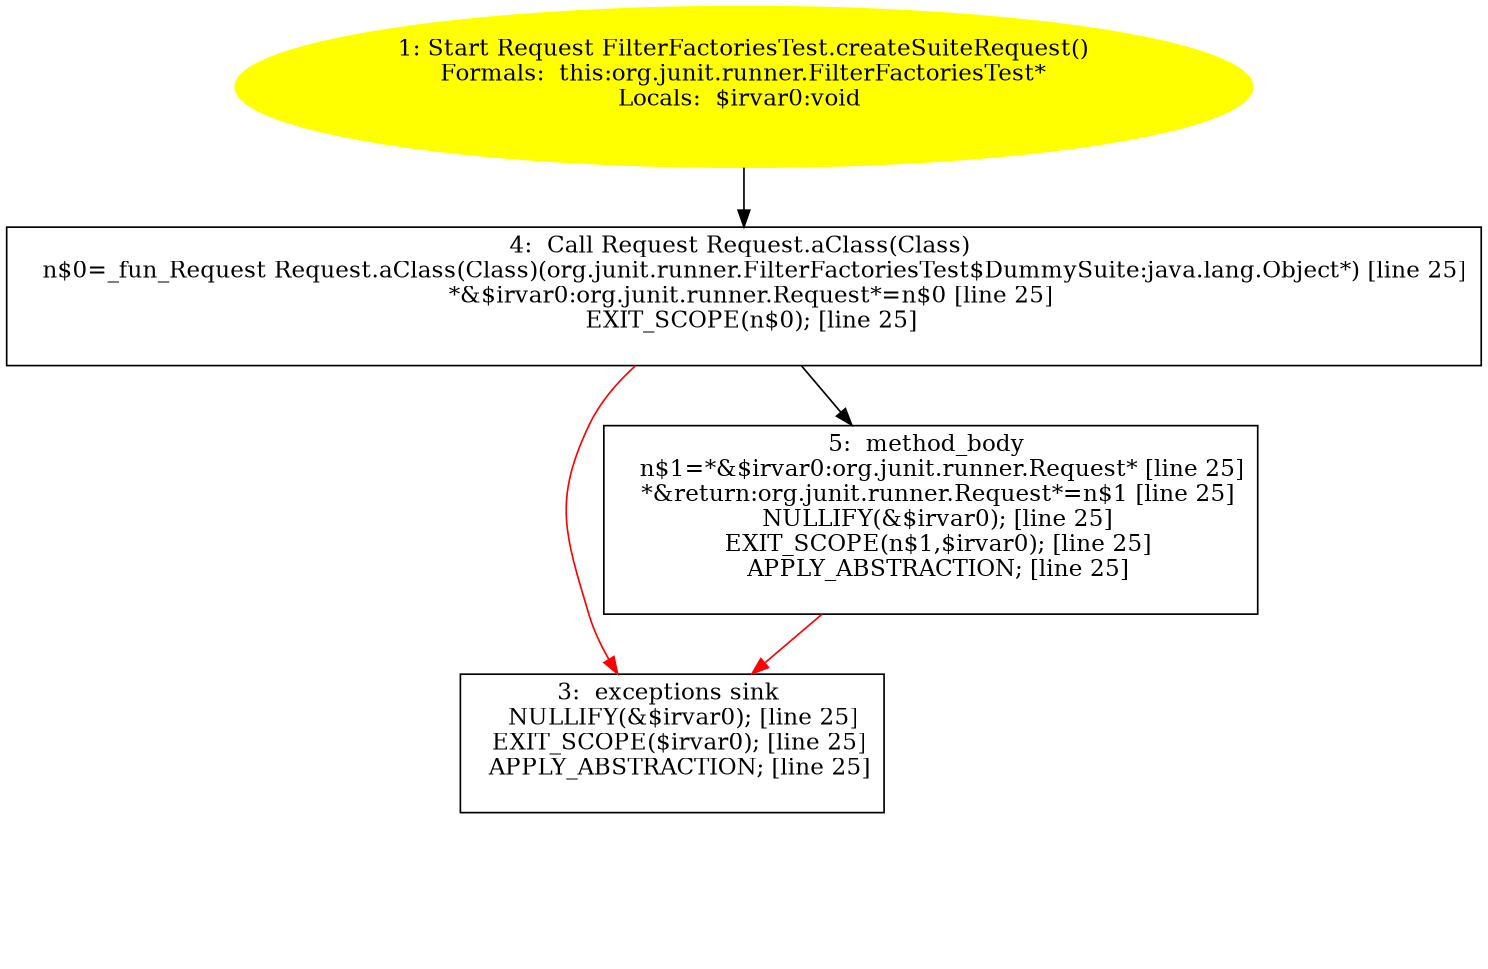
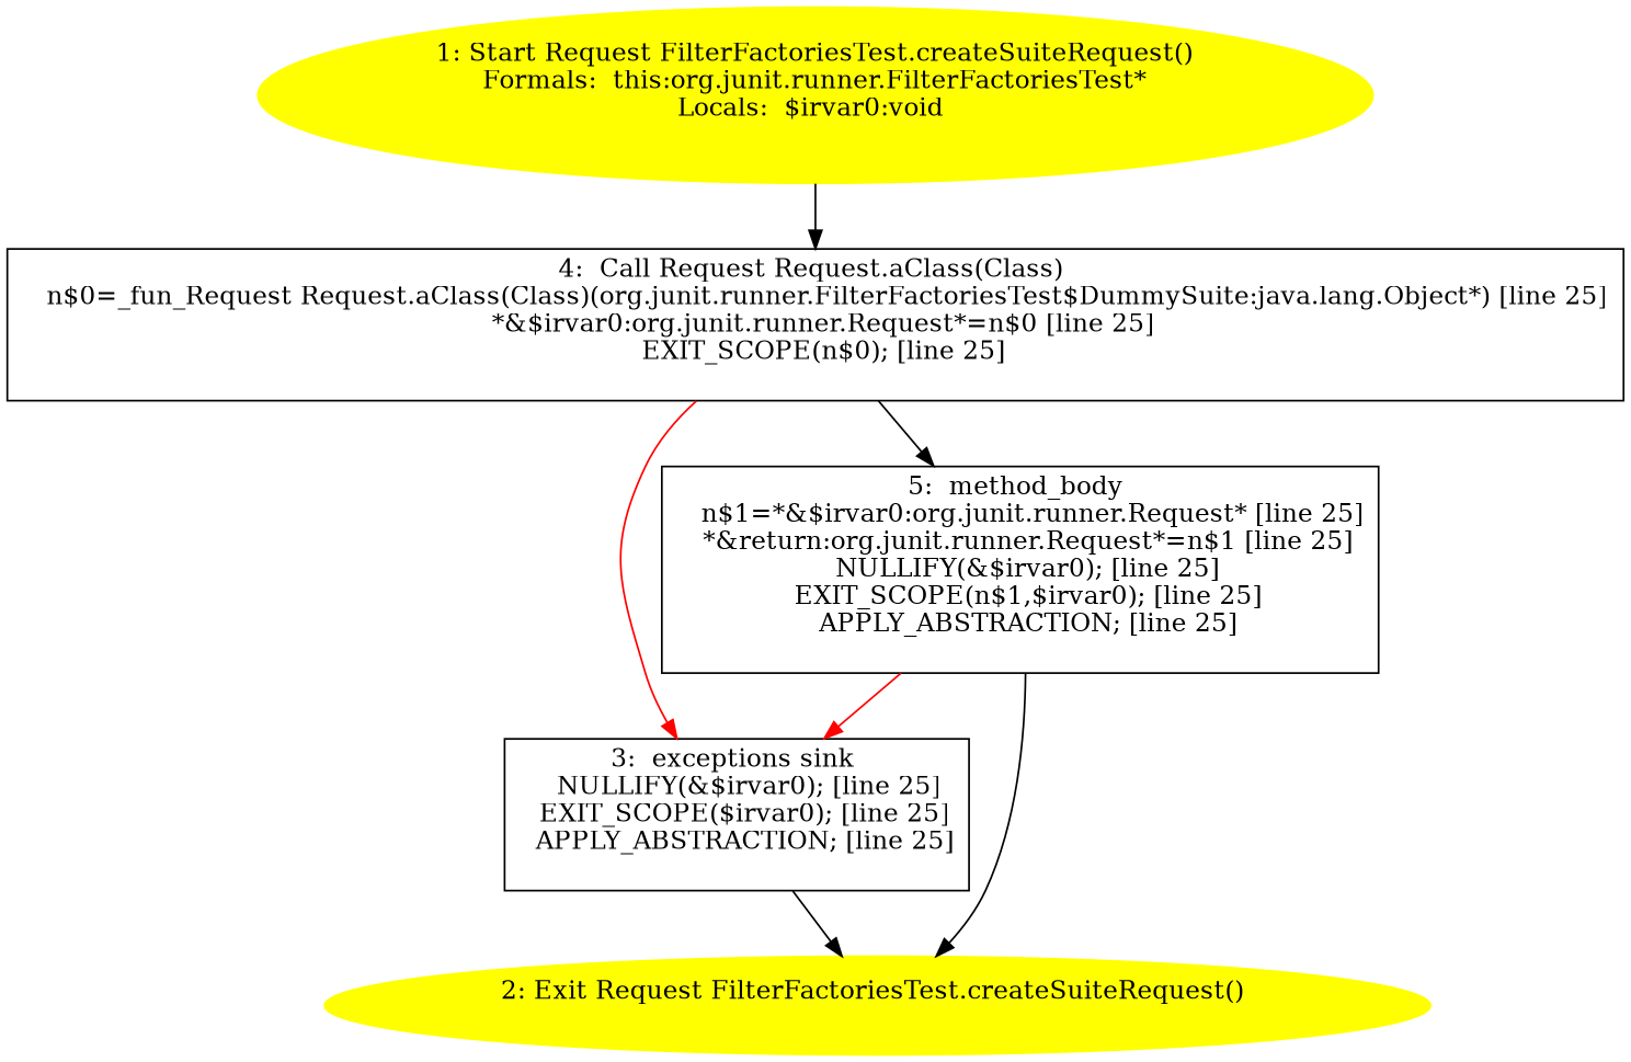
  digraph {
    node [shape=box]
    n1 [color=yellow label="1: Start Request FilterFactoriesTest.createSuiteRequest()\nFormals:  this:org.junit.runner.FilterFactoriesTest*\nLocals:  $irvar0:void \n  " style=filled shape=""]
    n2 [label="4:  Call Request Request.aClass(Class) \n   n$0=_fun_Request Request.aClass(Class)(org.junit.runner.FilterFactoriesTest$DummySuite:java.lang.Object*) [line 25]\n  *&$irvar0:org.junit.runner.Request*=n$0 [line 25]\n  EXIT_SCOPE(n$0); [line 25]\n "]
    n3 [label="3:  exceptions sink \n   NULLIFY(&$irvar0); [line 25]\n  EXIT_SCOPE($irvar0); [line 25]\n  APPLY_ABSTRACTION; [line 25]\n "]
    n4 [label="5:  method_body \n   n$1=*&$irvar0:org.junit.runner.Request* [line 25]\n  *&return:org.junit.runner.Request*=n$1 [line 25]\n  NULLIFY(&$irvar0); [line 25]\n  EXIT_SCOPE(n$1,$irvar0); [line 25]\n  APPLY_ABSTRACTION; [line 25]\n "]
+   n5 [color=yellow label="2: Exit Request FilterFactoriesTest.createSuiteRequest() \n  " style=filled shape=""]
    n1 -> n2
    n2 -> n3 [color=red]
    n2 -> n4
+   n3 -> n5
    n4 -> n3 [color=red]
+   n4 -> n5
  }
